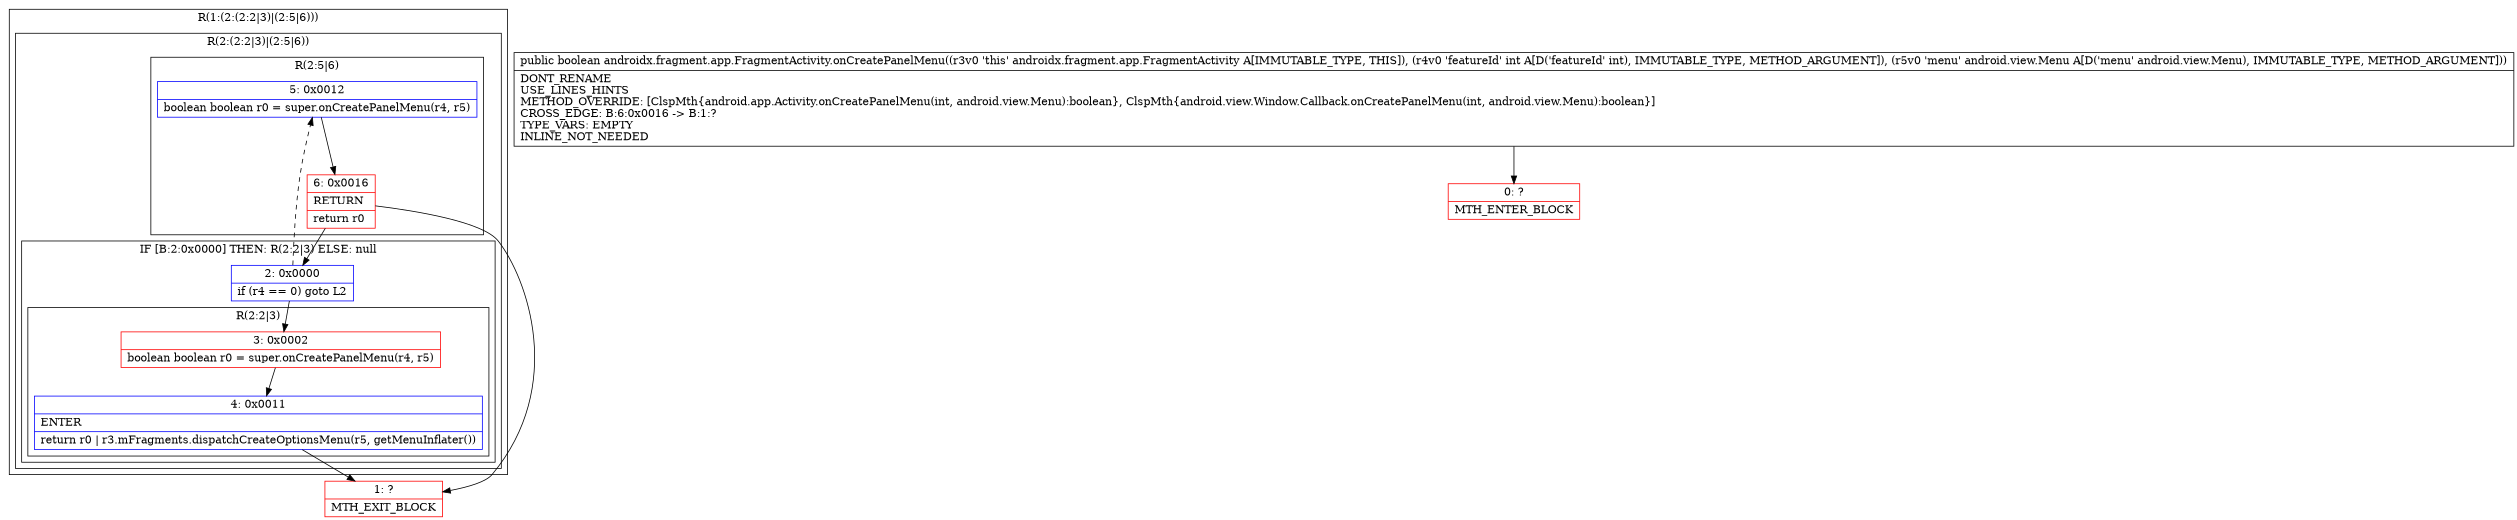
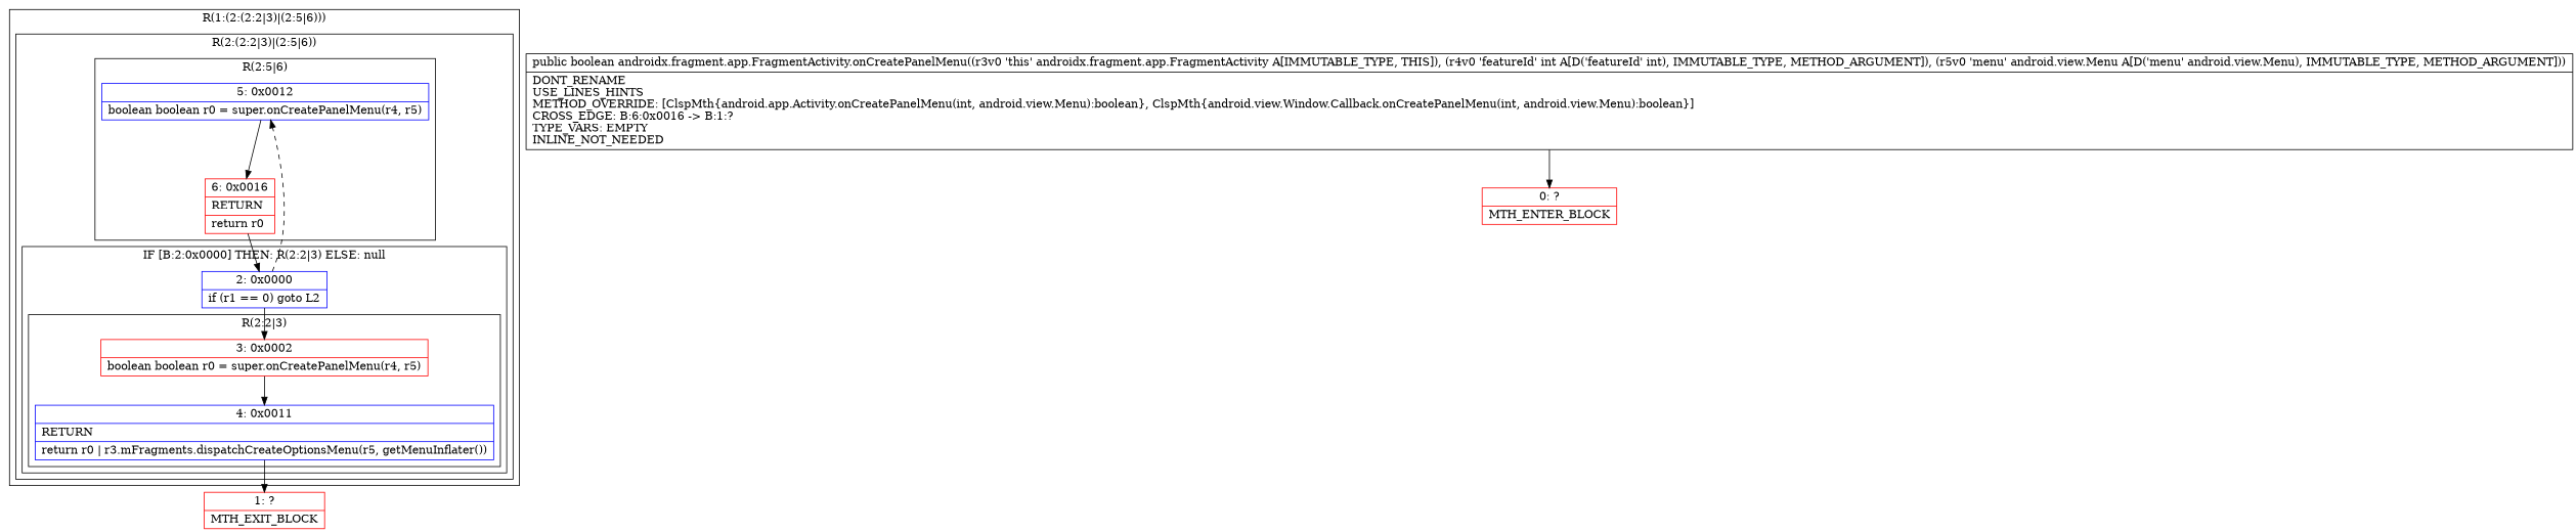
  digraph {
    node [color=red shape=record]
    n1 [label="{3\:\ 0x0002|boolean boolean r0 = super.onCreatePanelMenu(r4, r5)\l}"]
-   n2 [color=blue label="{4\:\ 0x0011|ENTER\l|return r0 \| r3.mFragments.dispatchCreateOptionsMenu(r5, getMenuInflater())\l}"]
-   n3 [color=blue label="{2\:\ 0x0000|if (r4 == 0) goto L2\l}"]
+   n2 [color=blue label="{4\:\ 0x0011|RETURN\l|return r0 \| r3.mFragments.dispatchCreateOptionsMenu(r5, getMenuInflater())\l}"]
+   n3 [color=blue label="{2\:\ 0x0000|if (r1 == 0) goto L2\l}"]
    n4 [color=blue label="{5\:\ 0x0012|boolean boolean r0 = super.onCreatePanelMenu(r4, r5)\l}"]
    n5 [label="{6\:\ 0x0016|RETURN\l|return r0\l}"]
    n6 [label="{1\:\ ?|MTH_EXIT_BLOCK\l}"]
    n7 [label="{0\:\ ?|MTH_ENTER_BLOCK\l}"]
    n8 [label="{public boolean androidx.fragment.app.FragmentActivity.onCreatePanelMenu((r3v0 'this' androidx.fragment.app.FragmentActivity A[IMMUTABLE_TYPE, THIS]), (r4v0 'featureId' int A[D('featureId' int), IMMUTABLE_TYPE, METHOD_ARGUMENT]), (r5v0 'menu' android.view.Menu A[D('menu' android.view.Menu), IMMUTABLE_TYPE, METHOD_ARGUMENT]))  | DONT_RENAME\lUSE_LINES_HINTS\lMETHOD_OVERRIDE: [ClspMth\{android.app.Activity.onCreatePanelMenu(int, android.view.Menu):boolean\}, ClspMth\{android.view.Window.Callback.onCreatePanelMenu(int, android.view.Menu):boolean\}]\lCROSS_EDGE: B:6:0x0016 \-\> B:1:?\lTYPE_VARS: EMPTY\lINLINE_NOT_NEEDED\l}" color=""]
    subgraph cluster_1 {
      label="R(1:(2:(2:2|3)|(2:5|6)))"
      subgraph cluster_2 {
        label="R(2:(2:2|3)|(2:5|6))"
        subgraph cluster_3 {
          label="IF [B:2:0x0000] THEN: R(2:2|3) ELSE: null"
          n3
          subgraph cluster_4 {
            label="R(2:2|3)"
            n1
            n2
          }
        }
        subgraph cluster_5 {
          label="R(2:5|6)"
          n4
          n5
        }
      }
    }
    n1 -> n2
    n2 -> n6
    n3 -> n1
    n3 -> n4 [style=dashed]
    n4 -> n5
    n5 -> n3
-   n5 -> n6
    n8 -> n7
  }
